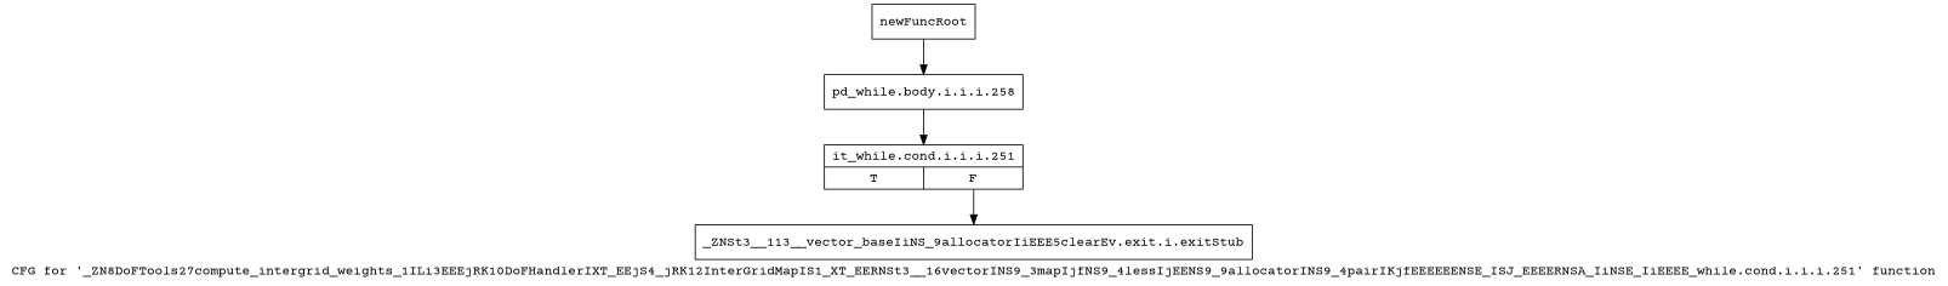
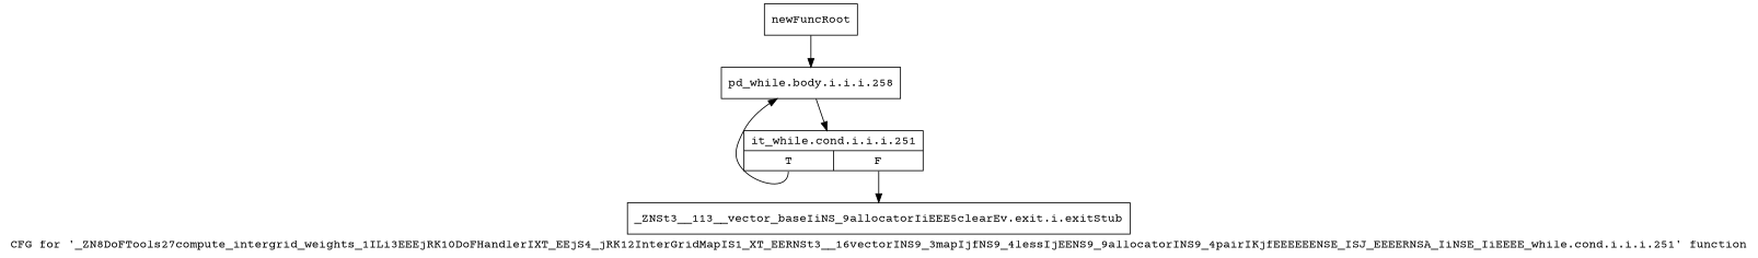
  digraph {
    fontname="Courier Prime"
    label="CFG for '_ZN8DoFTools27compute_intergrid_weights_1ILi3EEEjRK10DoFHandlerIXT_EEjS4_jRK12InterGridMapIS1_XT_EERNSt3__16vectorINS9_3mapIjfNS9_4lessIjEENS9_9allocatorINS9_4pairIKjfEEEEEENSE_ISJ_EEEERNSA_IiNSE_IiEEEE_while.cond.i.i.i.251' function"
    node [fontname="Courier Prime" shape=record]
    edge [fontname="Courier Prime"]
    n1 [label="{newFuncRoot}"]
    n2 [label="{pd_while.body.i.i.i.258}"]
    n3 [label="{it_while.cond.i.i.i.251|{<s0>T|<s1>F}}"]
    n4 [label="{_ZNSt3__113__vector_baseIiNS_9allocatorIiEEE5clearEv.exit.i.exitStub}"]
    n1 -> n2
    n2 -> n3
+   n3 -> n2 [tailport=s0]
    n3 -> n4 [tailport=s1]
  }
